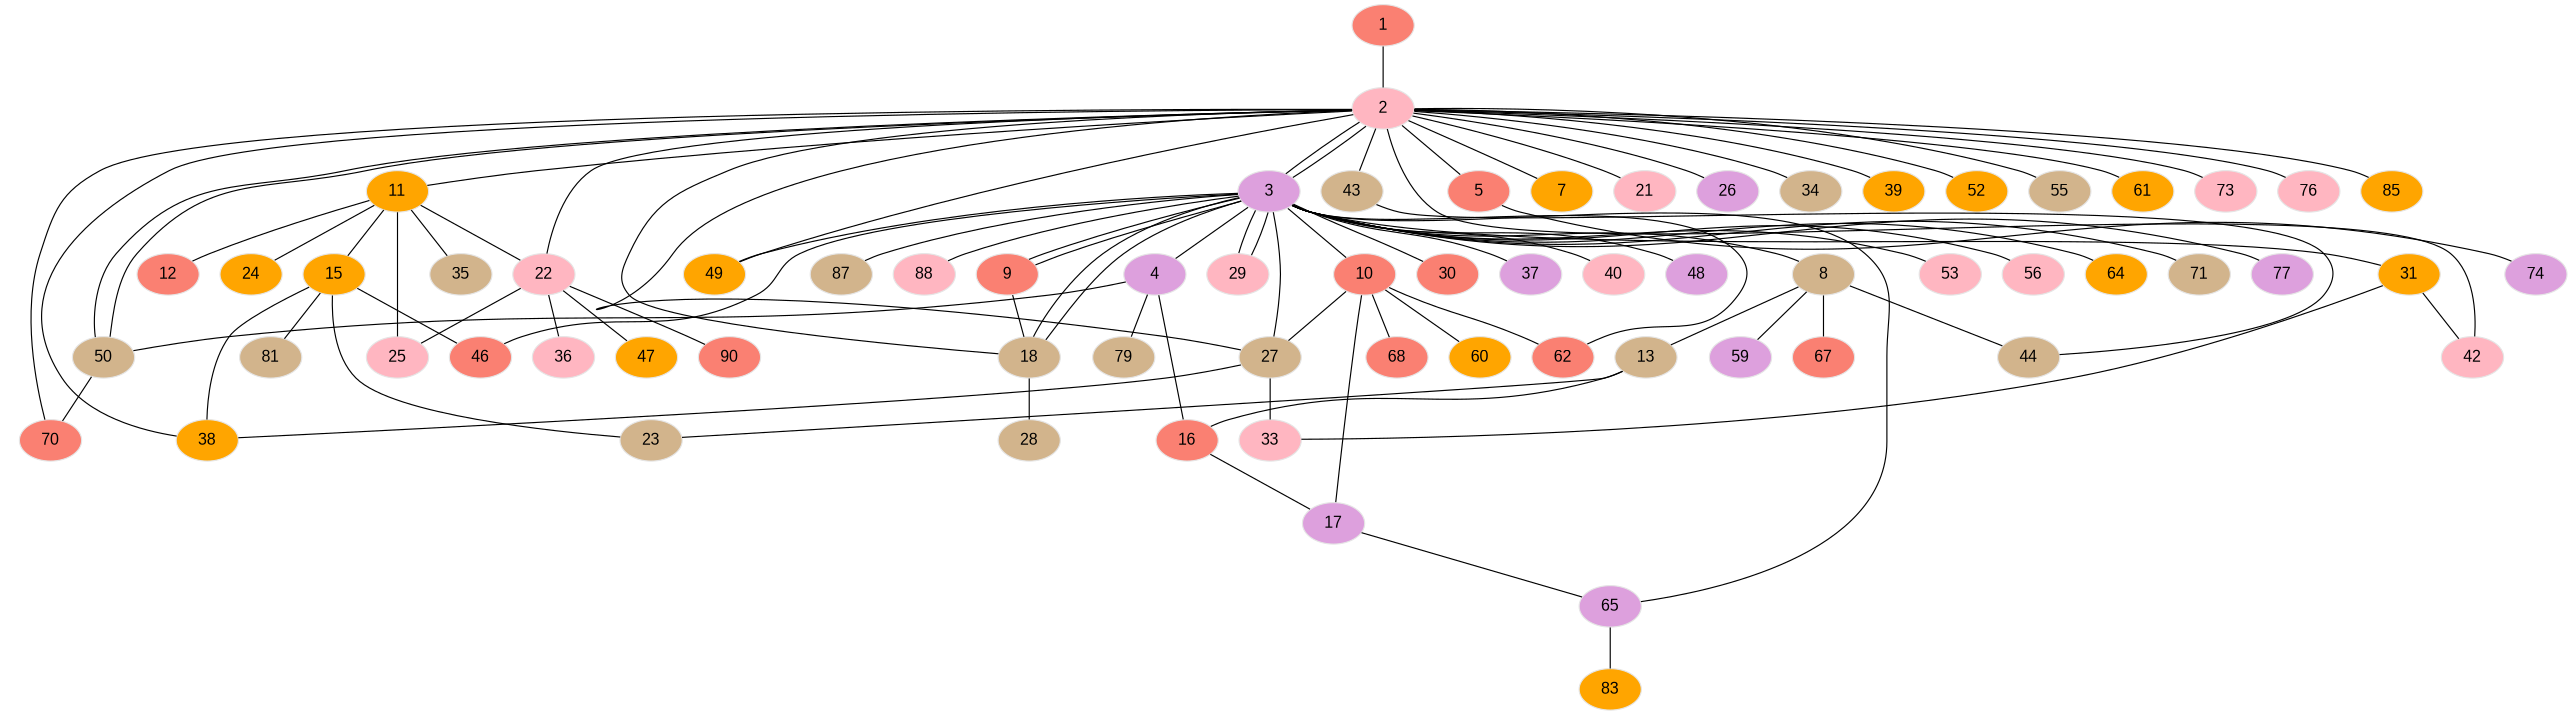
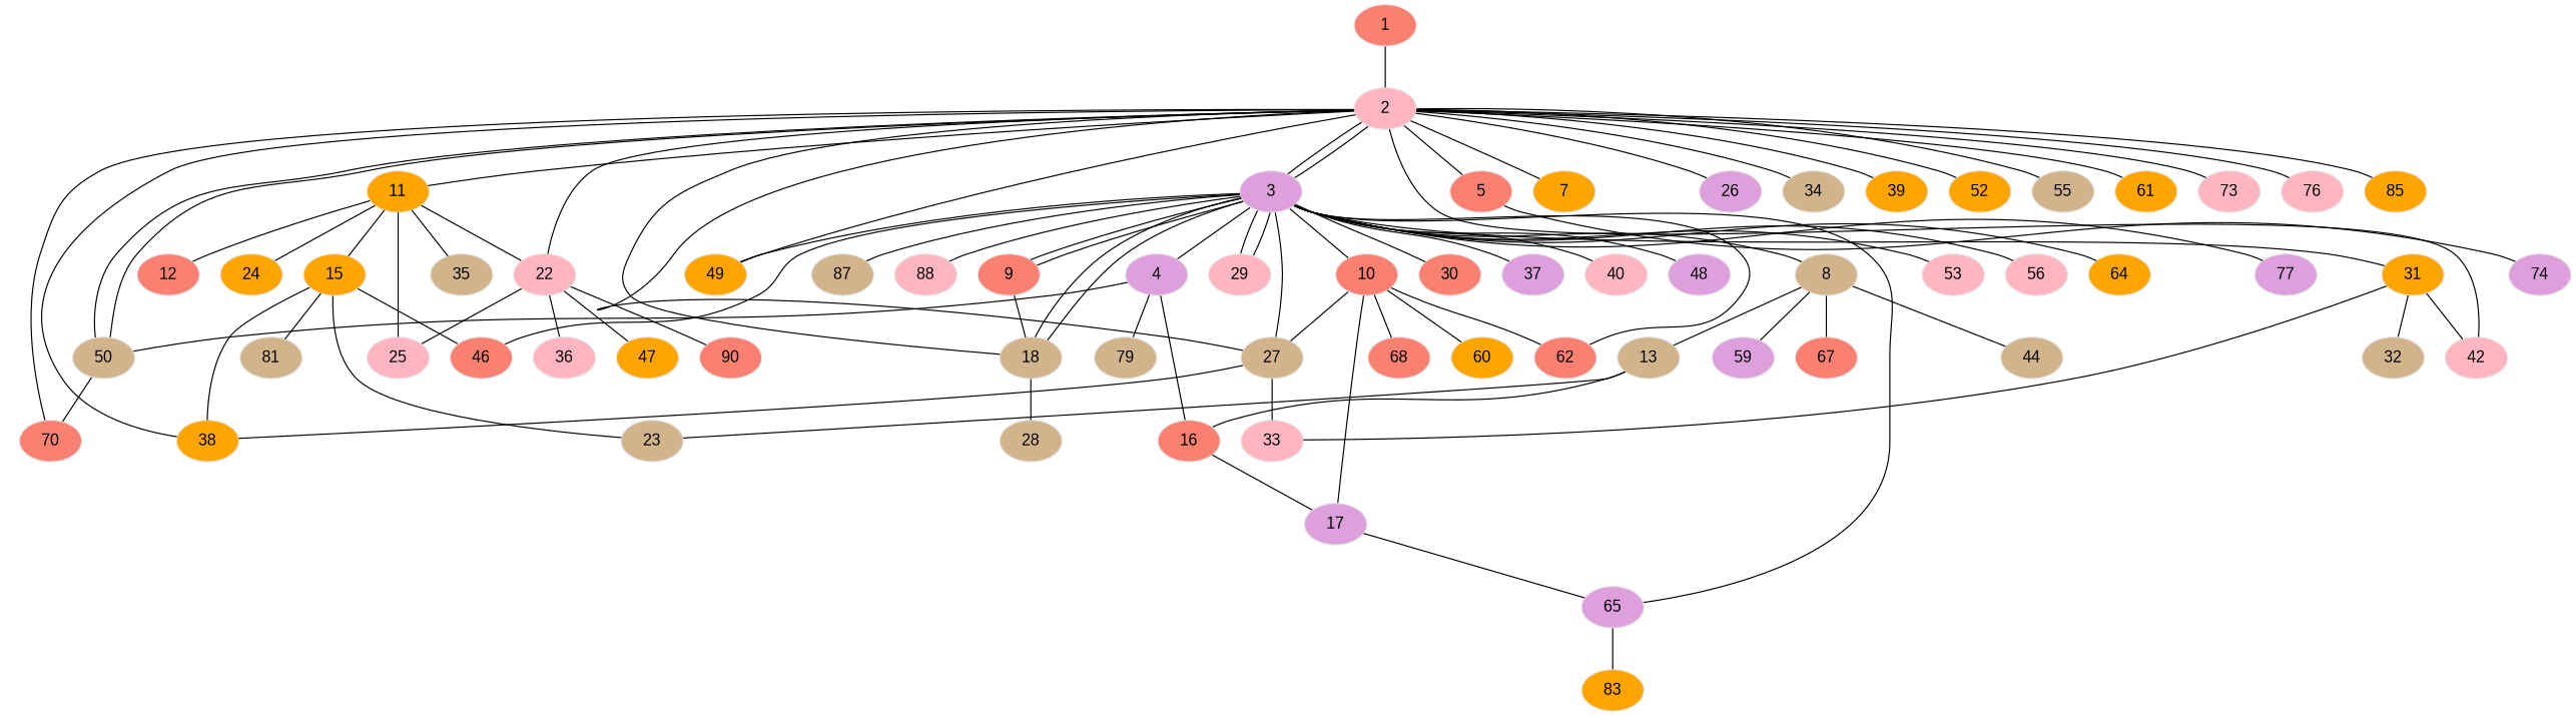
  graph {
    fontname="Liberation Sans"
    node [color=gray90 fillcolor=tan fontname="Liberation Sans" style=filled]
    edge [fontname="Liberation Sans"]
    2 [fillcolor=lightpink super="+93"]
    3 [fillcolor=plum super="+6"]
    5 [fillcolor=salmon]
    7 [fillcolor=orange]
    11 [fillcolor=orange super="+19"]
    18 [super="+51"]
-   21 [fillcolor=lightpink]
    22 [fillcolor=lightpink super="+82"]
    26 [fillcolor=plum]
    27 [super="+45"]
    34
    38 [fillcolor=orange super="+80"]
    39 [fillcolor=orange]
    42 [fillcolor=lightpink]
-   43
    49 [fillcolor=orange super="+91"]
    50
    52 [fillcolor=orange]
    55 [super="+66"]
    61 [fillcolor=orange]
    70 [fillcolor=salmon super="+75"]
    73 [fillcolor=lightpink]
    76 [fillcolor=lightpink]
    85 [fillcolor=orange]
    1 [fillcolor=salmon]
    4 [fillcolor=plum super="+63"]
    8 [super="+14"]
    9 [fillcolor=salmon super="+86"]
    10 [fillcolor=salmon super="+20"]
    29 [fillcolor=lightpink]
    30 [fillcolor=salmon]
    31 [fillcolor=orange]
    37 [fillcolor=plum]
    40 [fillcolor=lightpink]
    46 [fillcolor=salmon]
    48 [fillcolor=plum]
    53 [fillcolor=lightpink]
    56 [fillcolor=lightpink]
    62 [fillcolor=salmon super="+84"]
    64 [fillcolor=orange]
    65 [fillcolor=plum super="+78"]
-   71
    77 [fillcolor=plum]
    87
    88 [fillcolor=lightpink]
    74 [fillcolor=plum]
    12 [fillcolor=salmon]
    15 [fillcolor=orange super="+41"]
    24 [fillcolor=orange super="+54"]
    25 [fillcolor=lightpink super="+72"]
    35
    28
    36 [fillcolor=lightpink super="+57"]
    47 [fillcolor=orange]
    90 [fillcolor=salmon]
    33 [fillcolor=lightpink]
    44
    16 [fillcolor=salmon]
    79
    13 [super="+89"]
    59 [fillcolor=plum]
    67 [fillcolor=salmon super="+69"]
    17 [fillcolor=plum super="+92"]
    60 [fillcolor=orange]
    68 [fillcolor=salmon]
+   32
    83 [fillcolor=orange]
    23
    81
    2 -- 3
    2 -- 3
    2 -- 5
    2 -- 7
    2 -- 11 [weight=2]
    2 -- 18
-   2 -- 21
    2 -- 22
    2 -- 26
    2 -- 27
    2 -- 34
    2 -- 38
    2 -- 39
    2 -- 42
-   2 -- 43
    2 -- 49
    2 -- 50
    2 -- 50
    2 -- 52
    2 -- 55
    2 -- 61
    2 -- 70
    2 -- 73
    2 -- 76
    2 -- 85
    3 -- 18
    3 -- 18
    3 -- 27
    3 -- 49
    3 -- 4
    3 -- 8
    3 -- 9
    3 -- 9
    3 -- 10
    3 -- 29
    3 -- 29
    3 -- 30
    3 -- 31
    3 -- 37
    3 -- 40
    3 -- 46
    3 -- 48
    3 -- 53
    3 -- 56
    3 -- 62
    3 -- 64
    3 -- 65
-   3 -- 71
    3 -- 77
    3 -- 87
    3 -- 88
    5 -- 74
    11 -- 22
    11 -- 12
    11 -- 15 [weight=2]
    11 -- 24
    11 -- 25
    11 -- 35
    18 -- 28
    22 -- 25
    22 -- 36
    22 -- 47
    22 -- 90
    27 -- 38
    27 -- 33
-   43 -- 44
    50 -- 70
    1 -- 2
    4 -- 50
    4 -- 16
    4 -- 79
    8 -- 44
    8 -- 13
    8 -- 59
    8 -- 67
    9 -- 18
    10 -- 27
    10 -- 62 [weight=2]
    10 -- 17
    10 -- 60
    10 -- 68
    31 -- 42
    31 -- 33
+   31 -- 32
    65 -- 83
    15 -- 38
    15 -- 46
    15 -- 23
    15 -- 81
    16 -- 17
    13 -- 16
    13 -- 23
    17 -- 65
  }
